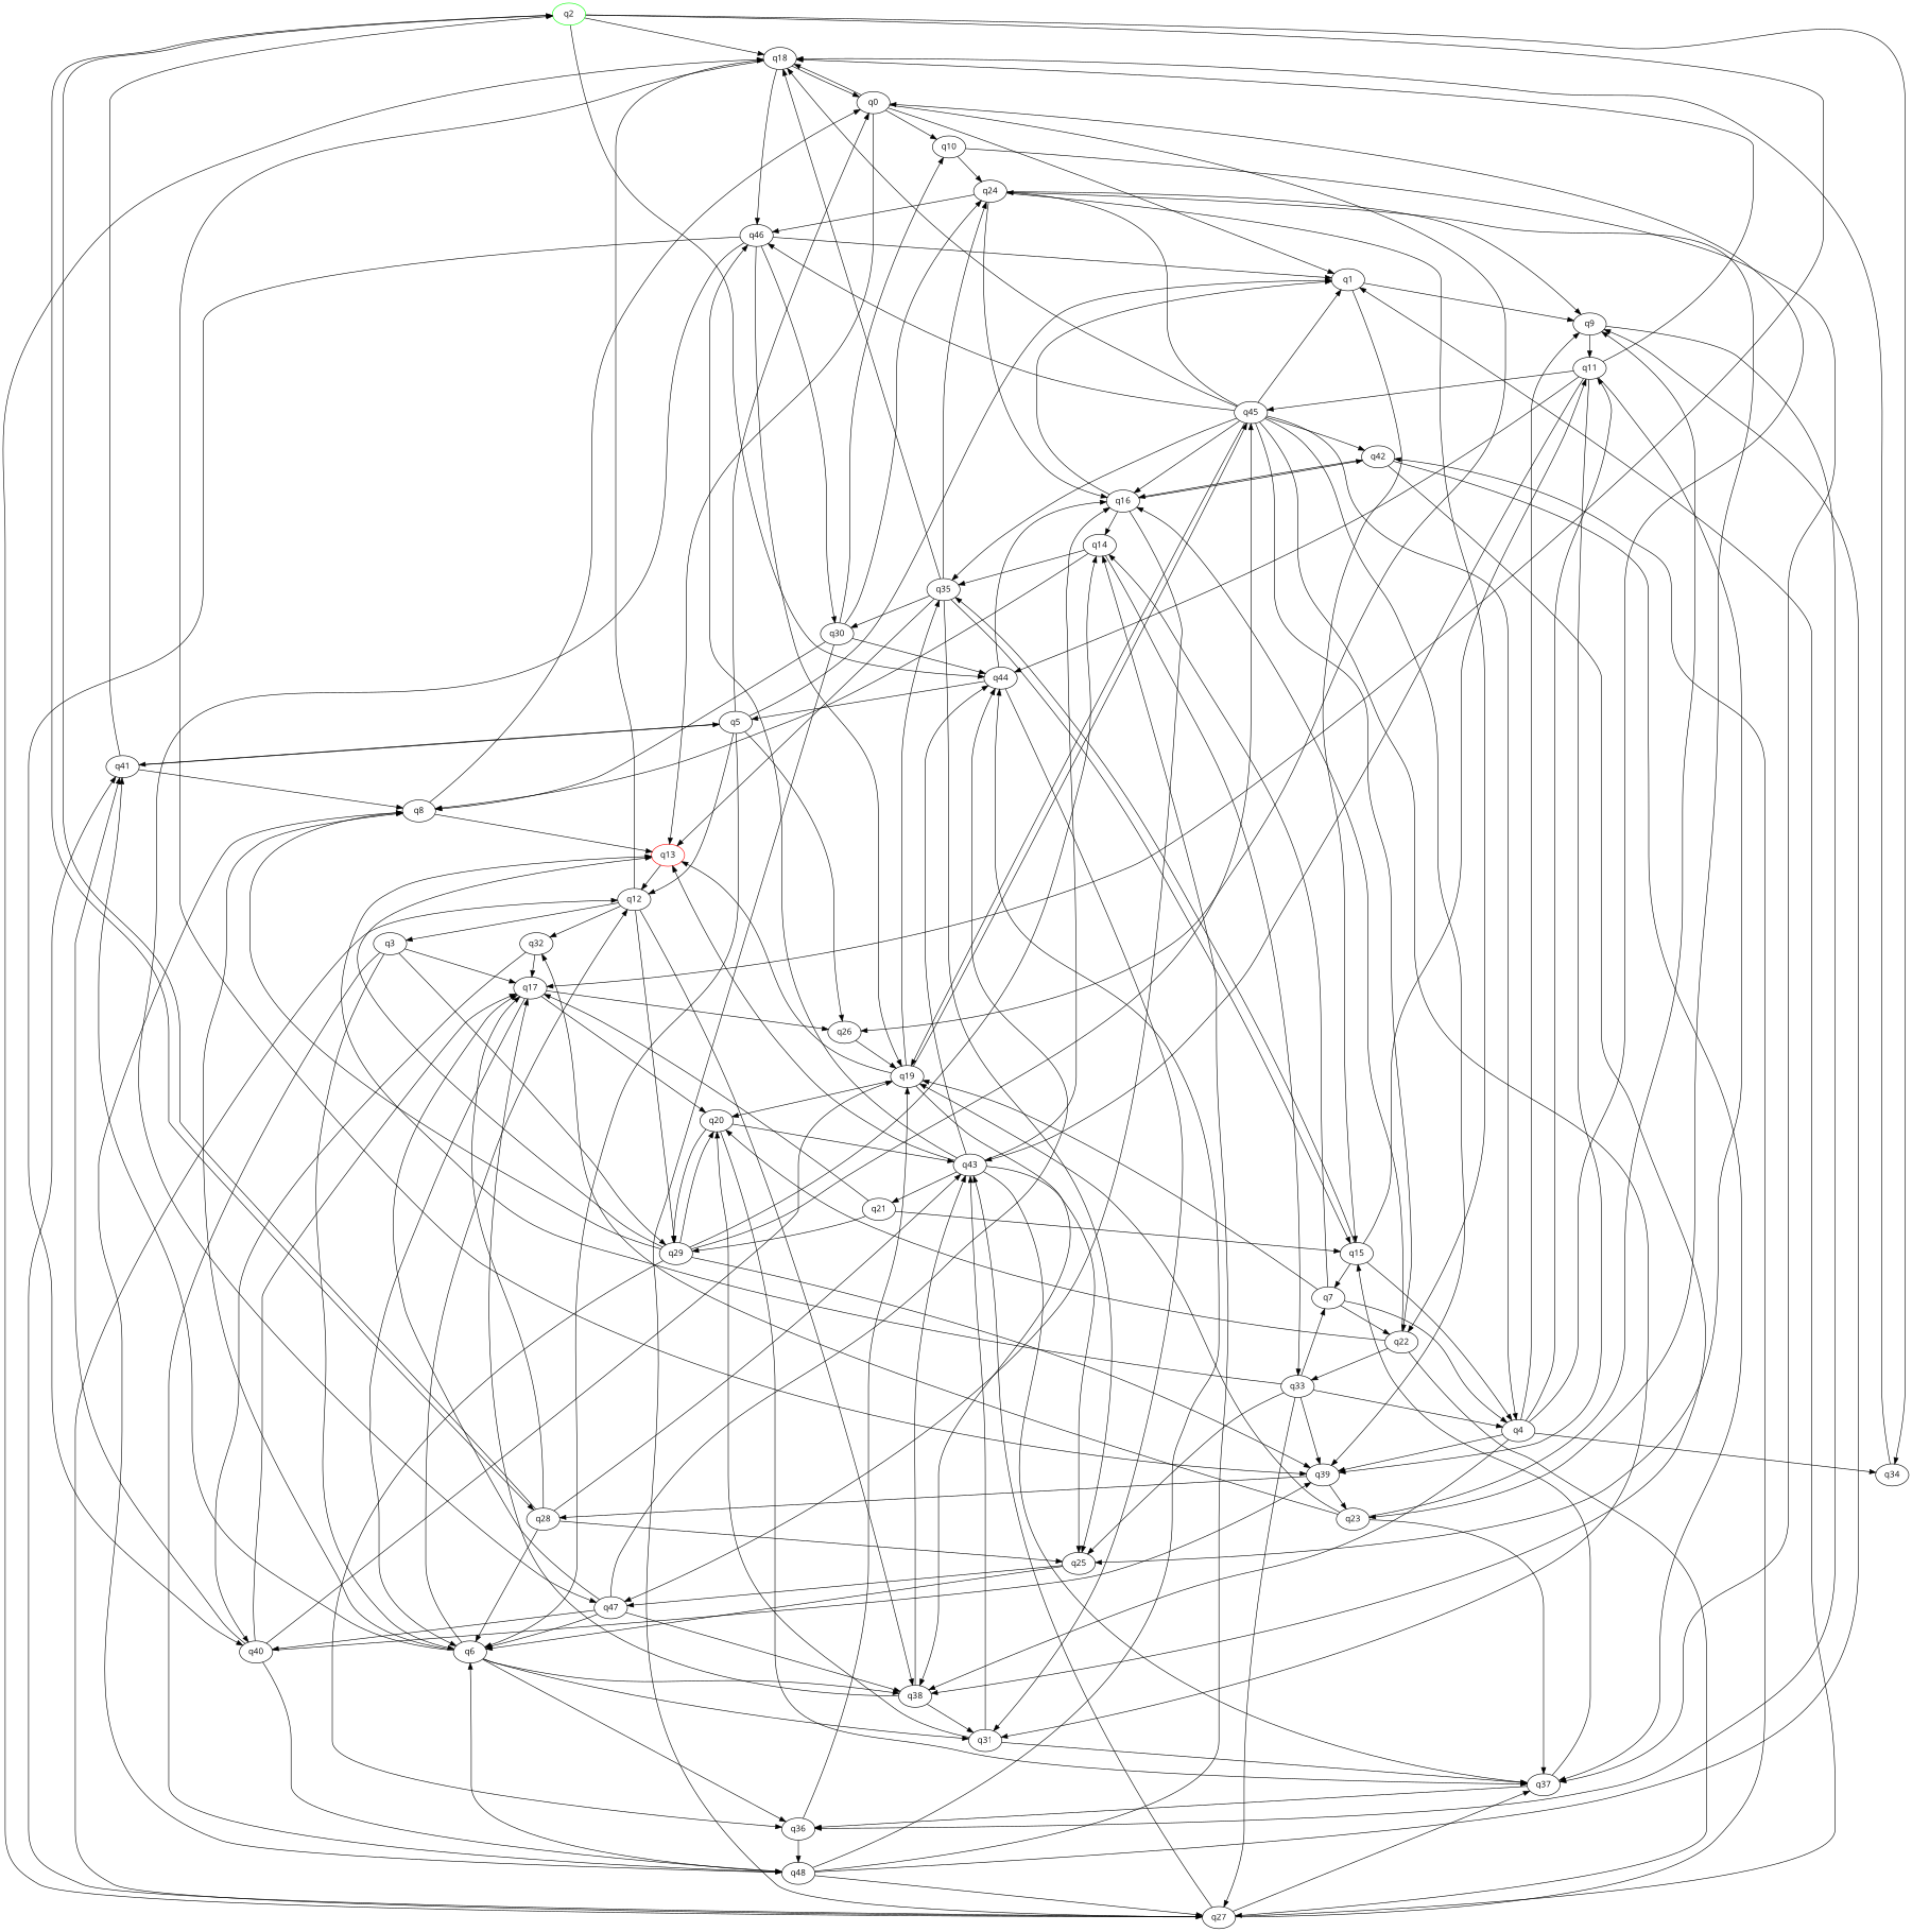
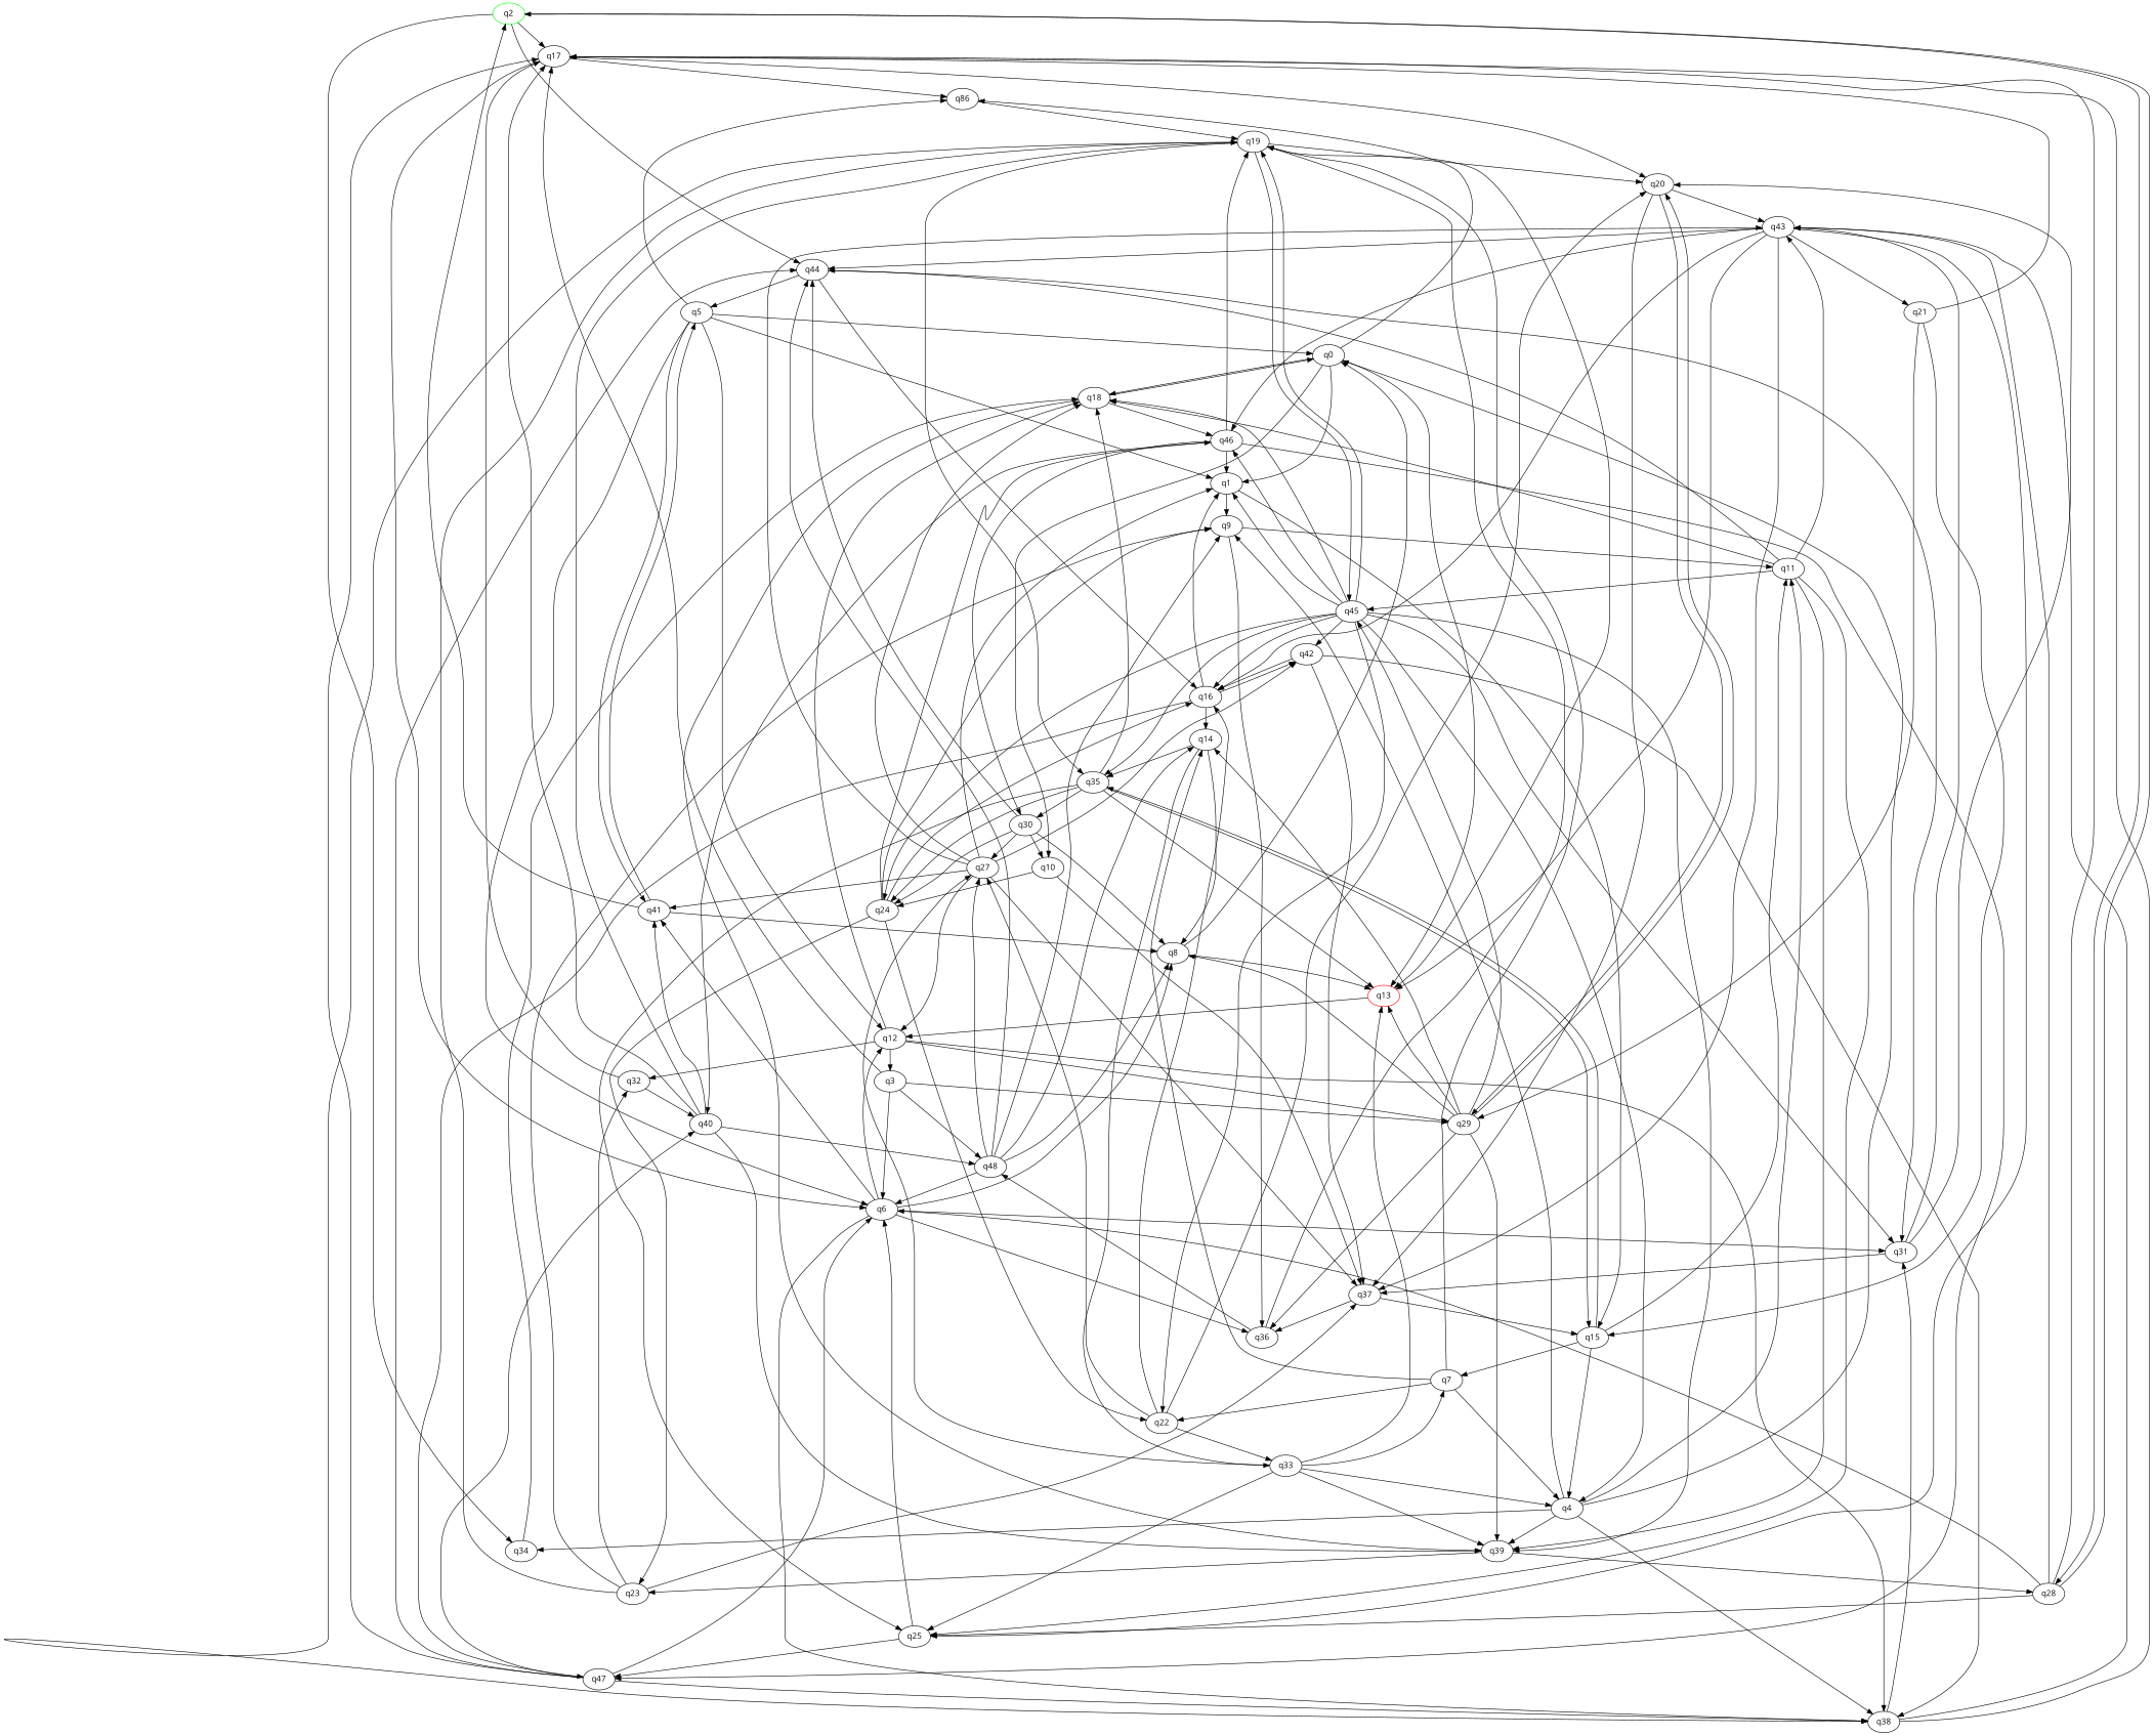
  digraph {
    fontname="Open Sans"
    node [fontname="Open Sans"]
    edge [fontname="Open Sans"]
    q2 [color=green initial=1]
    q18
    q17
    q28
    q34
    q44
    q0
    q39
    q46
-   q26
+   q26 [label=q86]
    q6
    q20
    q25
    q43
    q5
    q31
    q16
    q13 [color=red final=1]
    q12
    q3
    q29
    q38
    q32
    q1
    q10
    q9
    q15
    q24
    q37
    q19
    q11
    q36
    q4
    q7
    q35
    q23
    q22
    q47
    q40
    q30
    q45
    q48
    q14
    q8
    q41
    q21
    q42
    q27
    q33
-   q2 -> q18
    q2 -> q17
    q2 -> q28
    q2 -> q34
    q2 -> q44
    q18 -> q0
    q18 -> q39
    q18 -> q46
    q17 -> q26
    q17 -> q6
    q17 -> q20
    q28 -> q2
    q28 -> q17
    q28 -> q6
    q28 -> q25
    q28 -> q43
    q34 -> q18
    q44 -> q5
    q44 -> q31
    q44 -> q16
    q0 -> q18
    q0 -> q26
    q0 -> q13
    q0 -> q1
    q0 -> q10
    q39 -> q28
    q39 -> q23
    q46 -> q1
    q46 -> q19
    q46 -> q47
    q46 -> q40
    q46 -> q30
    q26 -> q19
    q6 -> q31
    q6 -> q12
    q6 -> q38
    q6 -> q36
    q6 -> q8
    q6 -> q41
    q20 -> q43
    q20 -> q29
    q20 -> q37
    q25 -> q6
    q25 -> q47
    q43 -> q44
    q43 -> q46
    q43 -> q25
    q43 -> q16
    q43 -> q13
    q43 -> q37
    q43 -> q21
    q5 -> q0
    q5 -> q26
    q5 -> q6
    q5 -> q12
    q5 -> q1
    q5 -> q41
    q31 -> q20
    q31 -> q43
    q31 -> q37
    q16 -> q1
    q16 -> q47
    q16 -> q14
    q16 -> q42
    q13 -> q12
    q12 -> q18
    q12 -> q3
    q12 -> q29
    q12 -> q38
    q12 -> q32
    q3 -> q17
    q3 -> q6
    q3 -> q29
    q3 -> q48
    q29 -> q39
    q29 -> q20
    q29 -> q13
    q29 -> q36
    q29 -> q45
    q29 -> q14
    q29 -> q8
    q38 -> q17
    q38 -> q43
    q38 -> q31
    q32 -> q17
    q32 -> q40
    q1 -> q9
    q1 -> q15
    q10 -> q24
    q10 -> q37
    q9 -> q11
    q9 -> q36
    q15 -> q11
    q15 -> q4
    q15 -> q7
    q15 -> q35
    q24 -> q46
    q24 -> q16
    q24 -> q9
    q24 -> q23
    q24 -> q22
    q37 -> q15
    q37 -> q36
    q19 -> q20
    q19 -> q13
    q19 -> q38
    q19 -> q35
    q19 -> q45
    q11 -> q18
    q11 -> q44
    q11 -> q39
    q11 -> q25
    q11 -> q43
    q11 -> q45
    q36 -> q19
    q36 -> q48
    q4 -> q34
    q4 -> q0
    q4 -> q39
    q4 -> q38
    q4 -> q9
    q4 -> q11
    q7 -> q19
    q7 -> q4
    q7 -> q22
    q7 -> q14
    q35 -> q18
    q35 -> q25
    q35 -> q13
    q35 -> q15
    q35 -> q24
    q35 -> q30
    q23 -> q32
    q23 -> q9
    q23 -> q37
    q23 -> q19
    q22 -> q20
    q22 -> q16
    q22 -> q27
    q22 -> q33
    q47 -> q17
    q47 -> q44
    q47 -> q6
    q47 -> q38
    q47 -> q40
    q40 -> q17
    q40 -> q39
    q40 -> q19
    q40 -> q48
    q40 -> q41
    q30 -> q44
    q30 -> q10
    q30 -> q24
    q30 -> q8
    q30 -> q27
    q45 -> q18
    q45 -> q39
    q45 -> q46
    q45 -> q31
    q45 -> q16
    q45 -> q1
    q45 -> q24
    q45 -> q19
    q45 -> q4
    q45 -> q35
    q45 -> q22
    q45 -> q42
    q48 -> q44
    q48 -> q6
    q48 -> q9
    q48 -> q14
    q48 -> q8
    q48 -> q27
    q14 -> q35
    q14 -> q8
    q14 -> q33
    q8 -> q0
    q8 -> q13
    q41 -> q2
    q41 -> q5
    q41 -> q8
    q21 -> q17
    q21 -> q29
    q21 -> q15
    q42 -> q16
    q42 -> q38
    q42 -> q37
    q27 -> q18
    q27 -> q43
    q27 -> q12
    q27 -> q1
    q27 -> q37
    q27 -> q41
    q27 -> q42
    q33 -> q39
    q33 -> q25
    q33 -> q13
    q33 -> q4
    q33 -> q7
    q33 -> q27
  }
